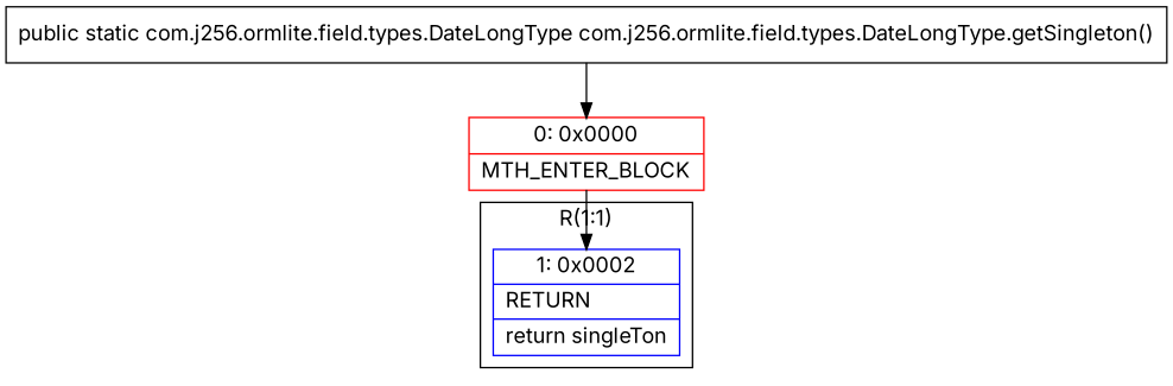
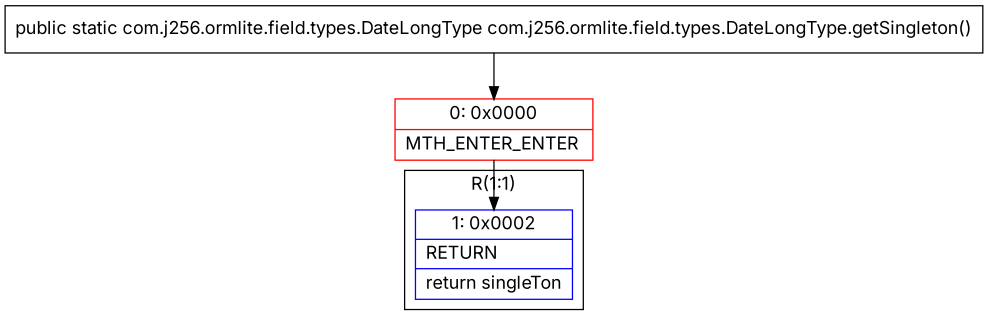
  digraph {
    fontname=Inter
    node [shape=record fontname=Inter]
    edge [fontname=Inter]
    n1 [color=blue label="{1\:\ 0x0002|RETURN\l|return singleTon\l}"]
-   n2 [color=red label="{0\:\ 0x0000|MTH_ENTER_BLOCK\l}"]
+   n2 [color=red label="{0\:\ 0x0000|MTH_ENTER_ENTER\l}"]
    n3 [label="{public static com.j256.ormlite.field.types.DateLongType com.j256.ormlite.field.types.DateLongType.getSingleton() }"]
    subgraph cluster_1 {
      label="R(1:1)"
      n1
    }
    n2 -> n1
    n3 -> n2
  }
